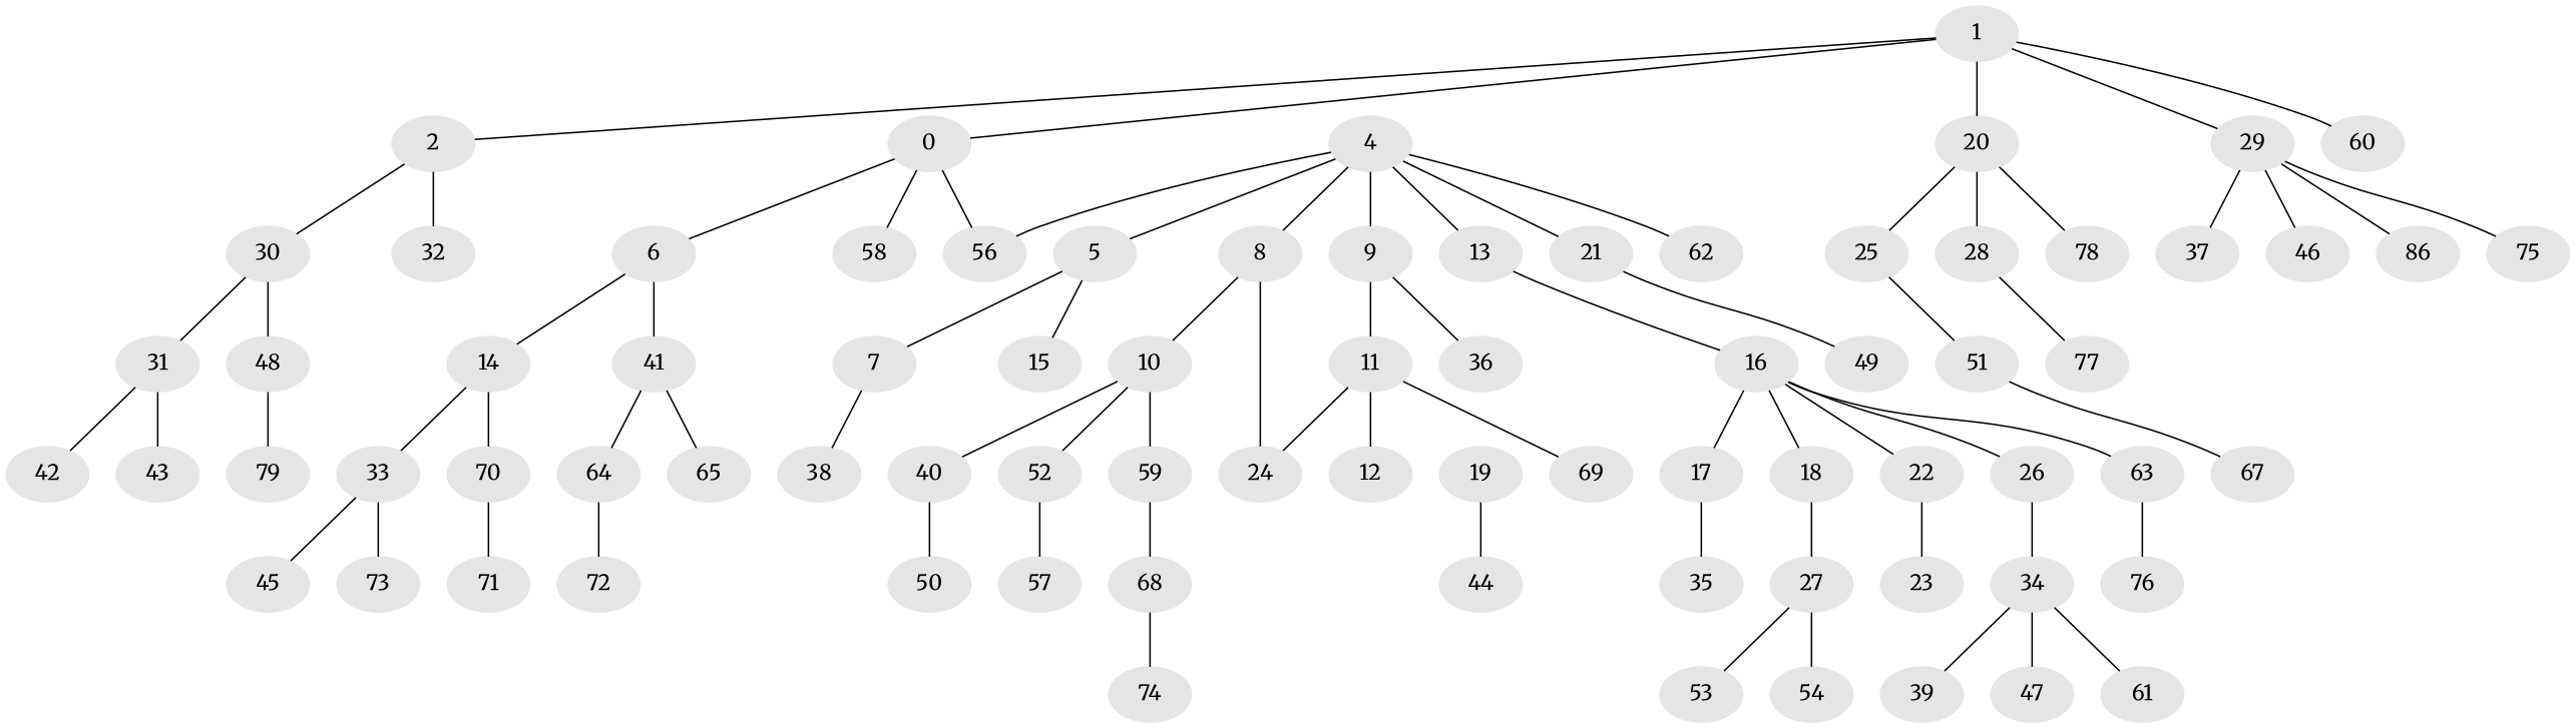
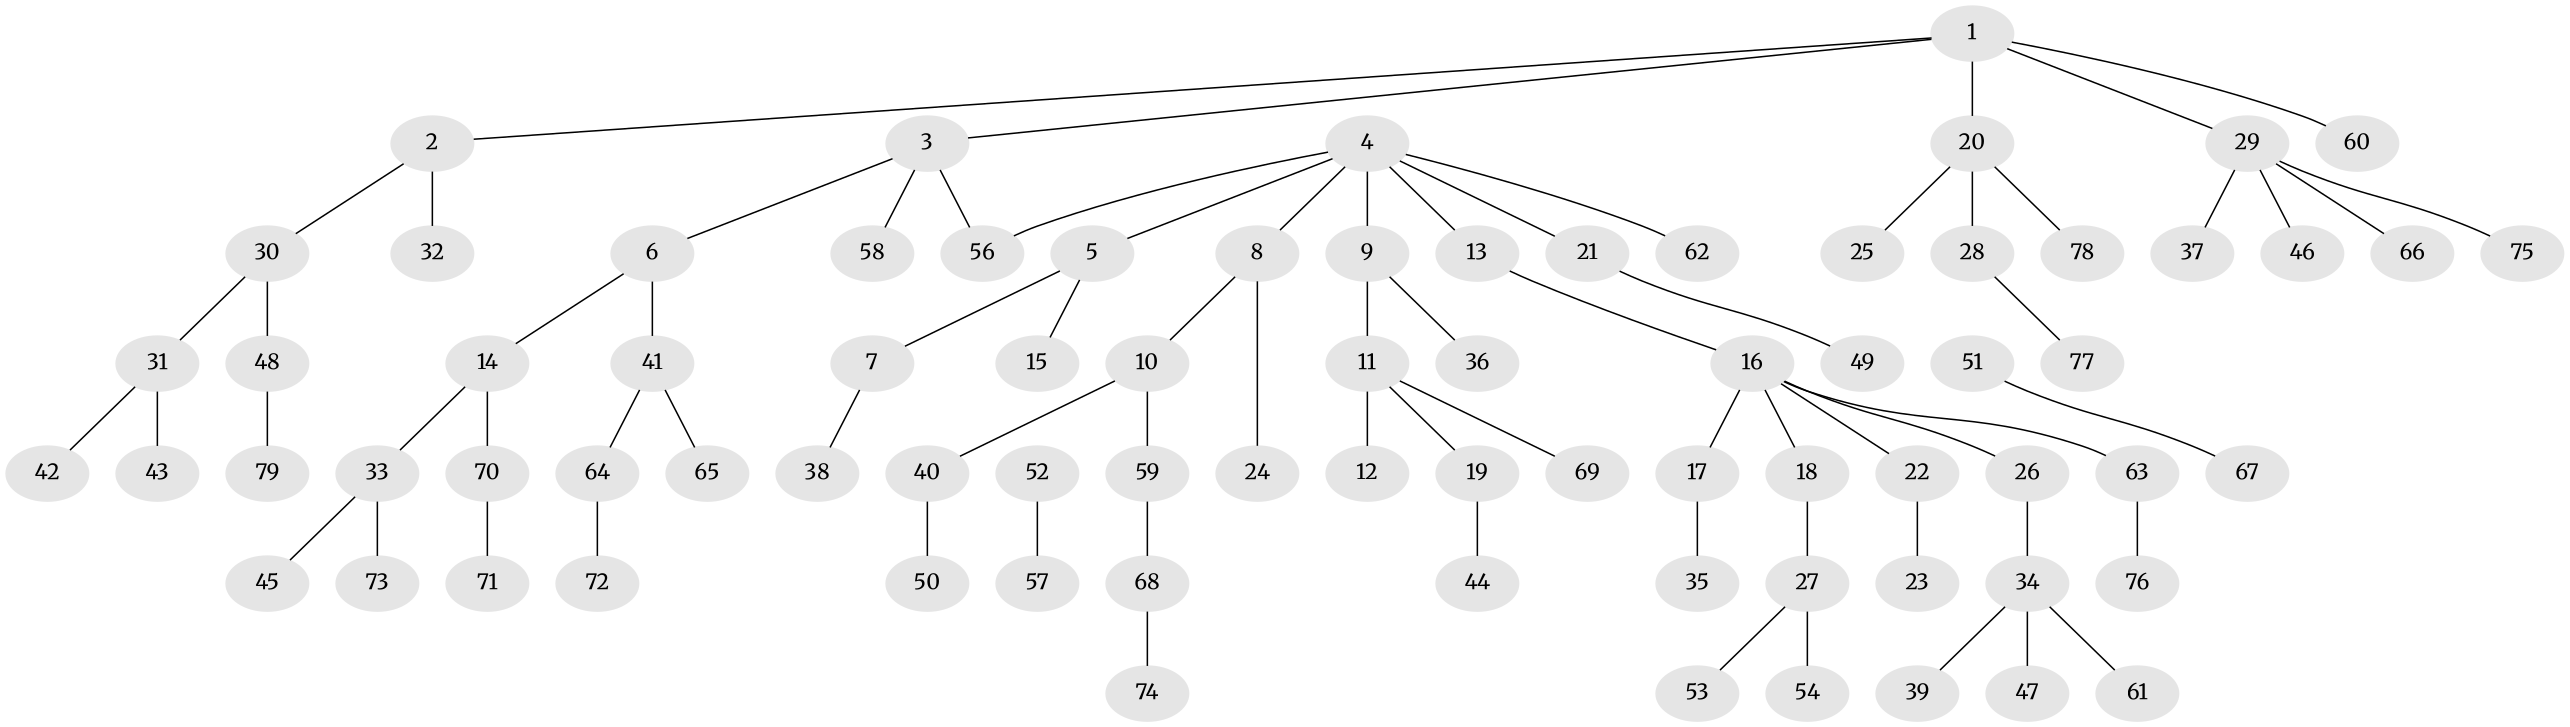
  graph {
    fontname=Merriweather
    node [color=gray90 fontname=Merriweather style=filled]
    edge [fontname=Merriweather]
    1
    2
-   3 [label=0]
+   3
    20
    29
    60
    30
    32
    6
    58
    56
    25
    28
    78
    37
    46
-   66 [label=86]
+   66
    75
    31
    48
    4
    5
    8
    9
    13
    21
    62
    14
    41
    7
    15
    10
    24
    11
    36
    16
    49
    38
    33
    70
    64
    65
    40
    52
    59
    12
    19
    69
    50
    57
    68
    44
    17
    18
    22
    26
    63
    45
    73
    71
    35
    27
    23
    34
    76
    53
    54
    51
    77
    67
    39
    47
    61
    42
    43
    79
    72
    74
    1 -- 2
    1 -- 3
    1 -- 20
    1 -- 29
    1 -- 60
    2 -- 30
    2 -- 32
    3 -- 6
    3 -- 58
    3 -- 56
    20 -- 25
    20 -- 28
    20 -- 78
    29 -- 37
    29 -- 46
    29 -- 66
    29 -- 75
    30 -- 31
    30 -- 48
    6 -- 14
    6 -- 41
-   25 -- 51
    28 -- 77
    31 -- 42
    31 -- 43
    48 -- 79
    4 -- 56
    4 -- 5
    4 -- 8
    4 -- 9
    4 -- 13
    4 -- 21
    4 -- 62
    5 -- 7
    5 -- 15
    8 -- 10
    8 -- 24
    9 -- 11
    9 -- 36
    13 -- 16
    21 -- 49
    14 -- 33
    14 -- 70
    41 -- 64
    41 -- 65
    7 -- 38
    10 -- 40
-   10 -- 52
    10 -- 59
    11 -- 12
-   11 -- 24
+   11 -- 19
    11 -- 69
    16 -- 17
    16 -- 18
    16 -- 22
    16 -- 26
    16 -- 63
    33 -- 45
    33 -- 73
    70 -- 71
    64 -- 72
    40 -- 50
    52 -- 57
    59 -- 68
    19 -- 44
    68 -- 74
    17 -- 35
    18 -- 27
    22 -- 23
    26 -- 34
    63 -- 76
    27 -- 53
    27 -- 54
    34 -- 39
    34 -- 47
    34 -- 61
    51 -- 67
  }
